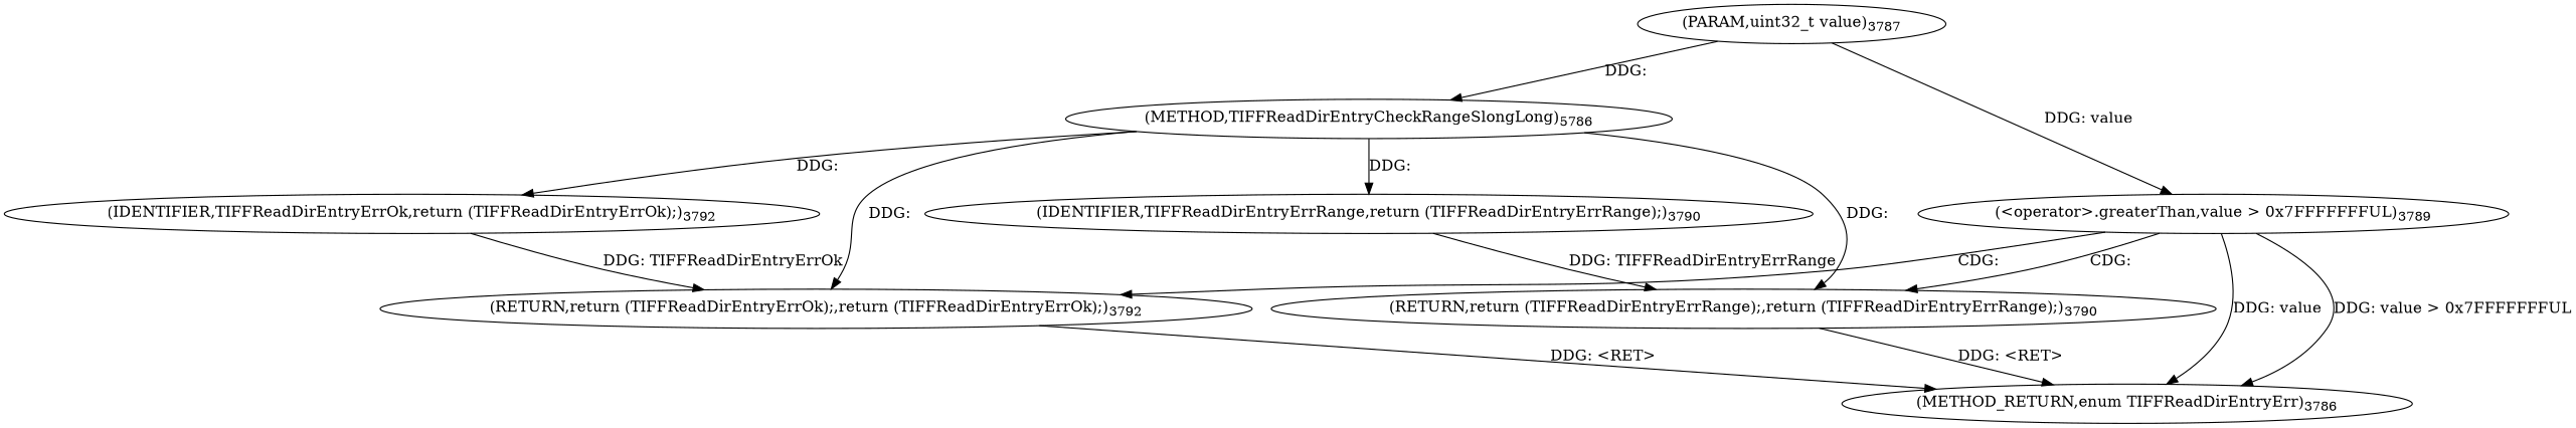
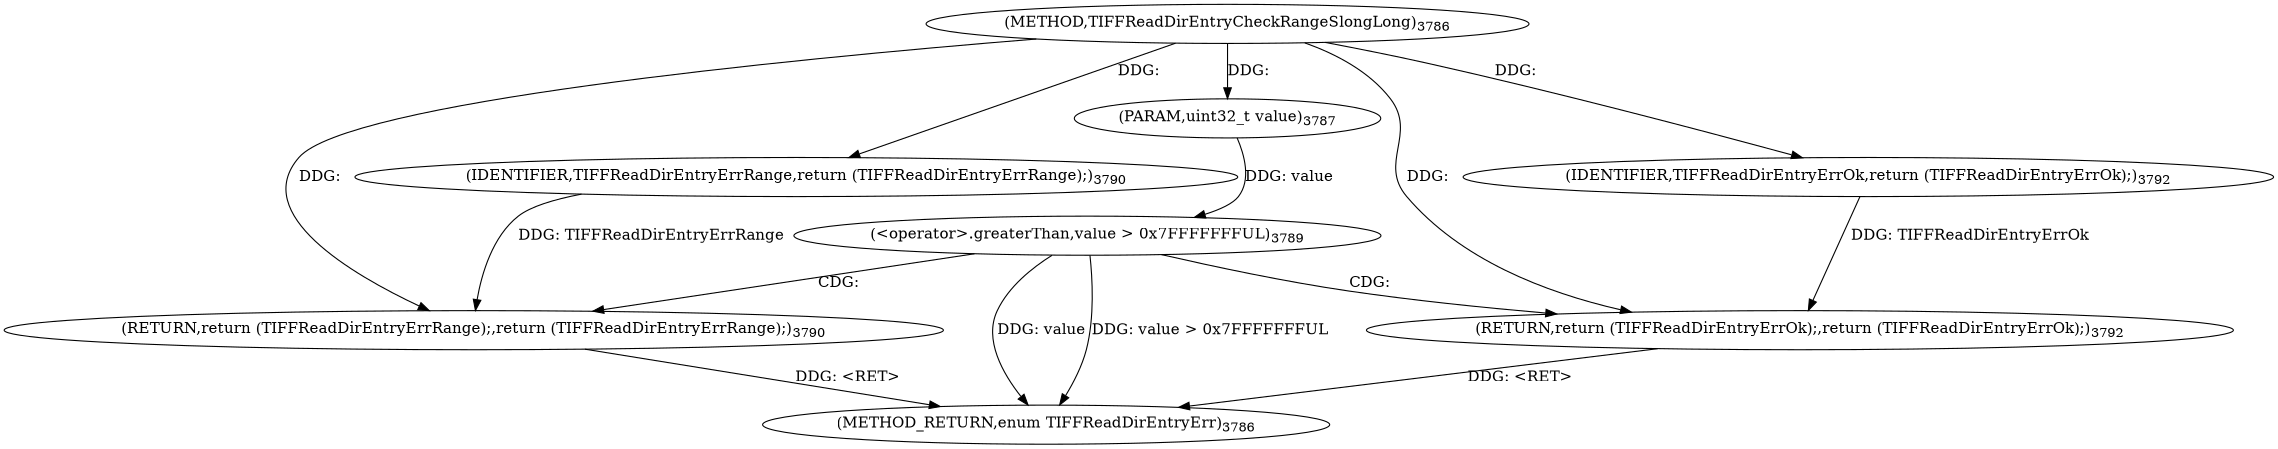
  digraph {
-   n1 [label=<(METHOD,TIFFReadDirEntryCheckRangeSlongLong)<SUB>5786</SUB>>]
+   n1 [label=<(METHOD,TIFFReadDirEntryCheckRangeSlongLong)<SUB>3786</SUB>>]
    n2 [label=<(PARAM,uint32_t value)<SUB>3787</SUB>>]
    n3 [label=<(RETURN,return (TIFFReadDirEntryErrRange);,return (TIFFReadDirEntryErrRange);)<SUB>3790</SUB>>]
    n4 [label=<(IDENTIFIER,TIFFReadDirEntryErrRange,return (TIFFReadDirEntryErrRange);)<SUB>3790</SUB>>]
    n5 [label=<(RETURN,return (TIFFReadDirEntryErrOk);,return (TIFFReadDirEntryErrOk);)<SUB>3792</SUB>>]
    n6 [label=<(IDENTIFIER,TIFFReadDirEntryErrOk,return (TIFFReadDirEntryErrOk);)<SUB>3792</SUB>>]
    n7 [label=<(&lt;operator&gt;.greaterThan,value &gt; 0x7FFFFFFFUL)<SUB>3789</SUB>>]
    n8 [label=<(METHOD_RETURN,enum TIFFReadDirEntryErr)<SUB>3786</SUB>>]
-   n2 -> n1 [label="DDG: "]
+   n1 -> n2 [label="DDG: "]
    n1 -> n3 [label="DDG: "]
    n1 -> n4 [label="DDG: "]
    n1 -> n5 [label="DDG: "]
    n1 -> n6 [label="DDG: "]
    n2 -> n7 [label="DDG: value"]
    n3 -> n8 [label="DDG: &lt;RET&gt;"]
    n4 -> n3 [label="DDG: TIFFReadDirEntryErrRange"]
    n5 -> n8 [label="DDG: &lt;RET&gt;"]
    n6 -> n5 [label="DDG: TIFFReadDirEntryErrOk"]
    n7 -> n3 [label="CDG: "]
    n7 -> n5 [label="CDG: "]
    n7 -> n8 [label="DDG: value"]
    n7 -> n8 [label="DDG: value &gt; 0x7FFFFFFFUL"]
  }
